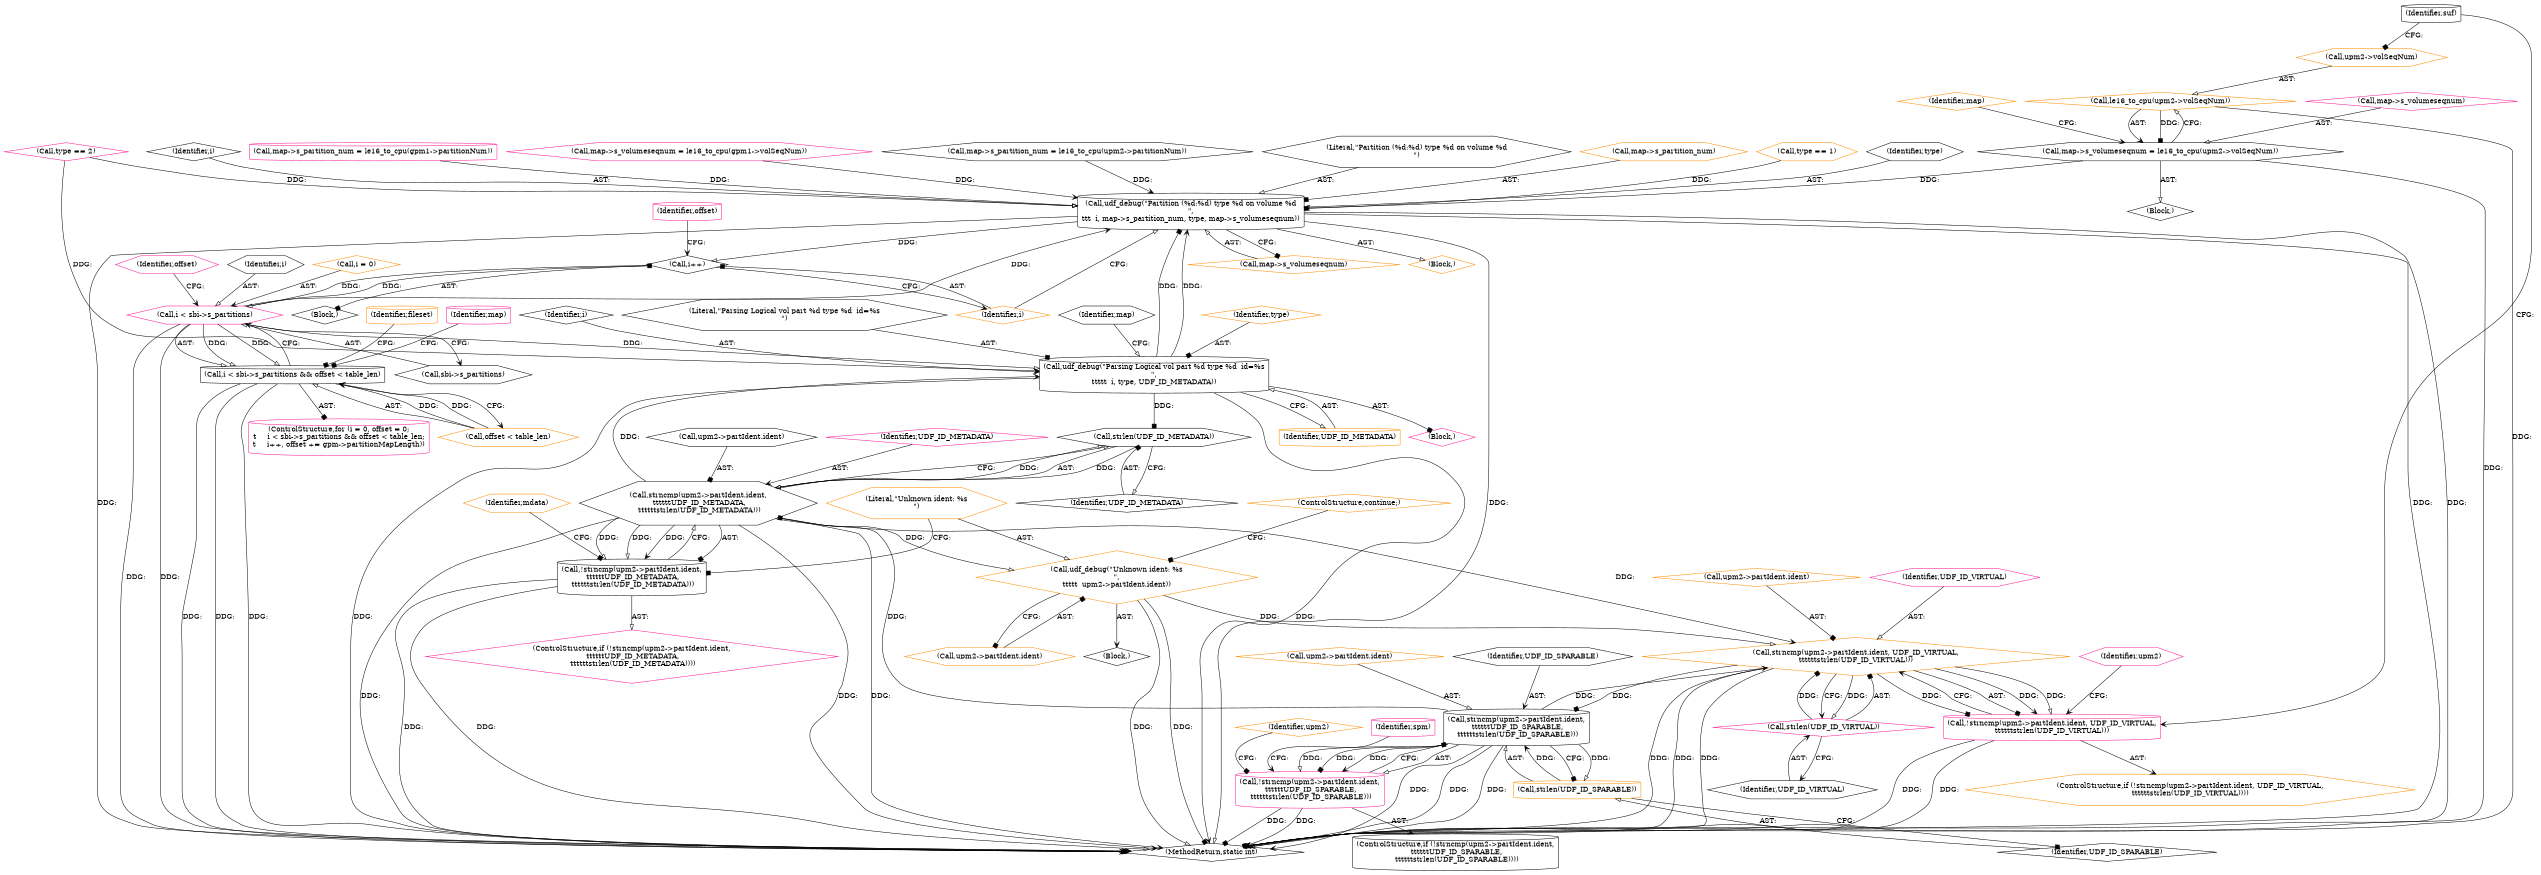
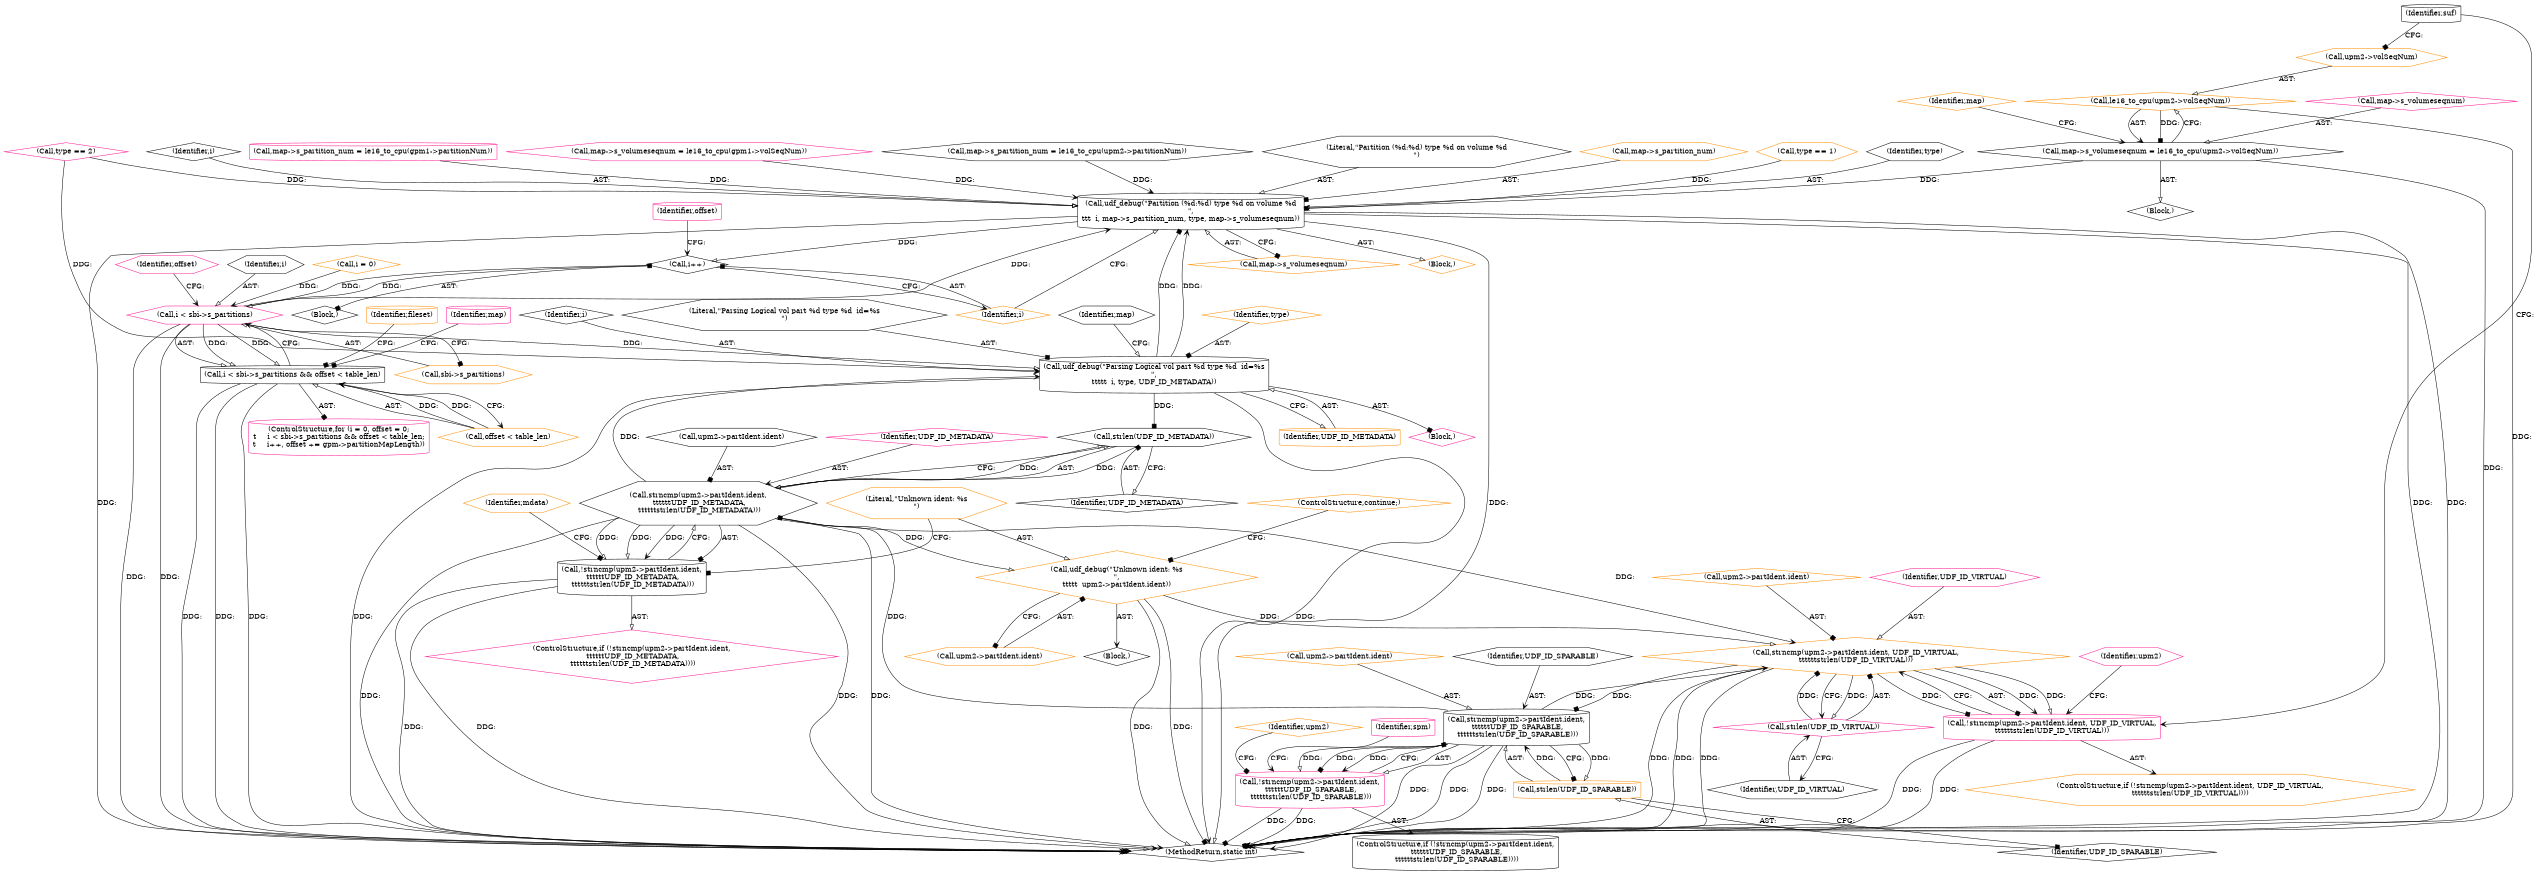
  digraph {
    node [color=black shape=diamond]
    edge [arrowhead=vee]
    n1 [color=darkorange label="(Call,le16_to_cpu(upm2->volSeqNum))"]
    n2 [label="(Call,map->s_volumeseqnum = le16_to_cpu(upm2->volSeqNum))" shape=hexagon]
    n3 [label="(MethodReturn,static int)"]
    n4 [label="(Call,udf_debug(\"Partition (%d:%d) type %d on volume %d\n\",\n\t\t\t  i, map->s_partition_num, type, map->s_volumeseqnum))" shape=cylinder]
    n5 [label="(Block,)"]
    n6 [color=darkorange label="(Call,upm2->volSeqNum)" shape=hexagon]
    n7 [label="(Call,i++)"]
    n8 [color=darkorange label="(Call,map->s_volumeseqnum)"]
    n9 [color=darkorange label="(Block,)"]
    n10 [color=deeppink label="(Call,i < sbi->s_partitions)" shape=hexagon]
    n11 [color=darkorange label="(Identifier,i)"]
    n12 [label="(Block,)"]
    n13 [label="(Call,i < sbi->s_partitions && offset < table_len)" shape=cylinder]
    n14 [label="(Call,udf_debug(\"Parsing Logical vol part %d type %d  id=%s\n\",\n\t\t\t\t\t  i, type, UDF_ID_METADATA))" shape=cylinder]
-   n15 [label="(Call,sbi->s_partitions)" shape=hexagon]
+   n15 [color=darkorange label="(Call,sbi->s_partitions)" shape=hexagon]
    n16 [color=deeppink label="(ControlStructure,for (i = 0, offset = 0;\n\t     i < sbi->s_partitions && offset < table_len;\n\t     i++, offset += gpm->partitionMapLength))" shape=cylinder]
    n17 [color=darkorange label="(Call,offset < table_len)" shape=hexagon]
    n18 [label="(Call,strlen(UDF_ID_METADATA))" shape=hexagon]
    n19 [color=darkorange label="(Identifier,UDF_ID_METADATA)" shape=cylinder]
    n20 [color=deeppink label="(Block,)"]
    n21 [label="(Call,strncmp(upm2->partIdent.ident,\n \t\t\t\t\t\tUDF_ID_METADATA,\n \t\t\t\t\t\tstrlen(UDF_ID_METADATA)))" shape=hexagon]
    n22 [label="(Identifier,UDF_ID_METADATA)"]
    n23 [color=darkorange label="(Call,strncmp(upm2->partIdent.ident, UDF_ID_VIRTUAL,\n\t\t\t\t\t\tstrlen(UDF_ID_VIRTUAL)))"]
    n24 [label="(Call,!strncmp(upm2->partIdent.ident,\n \t\t\t\t\t\tUDF_ID_METADATA,\n \t\t\t\t\t\tstrlen(UDF_ID_METADATA)))" shape=cylinder]
    n25 [color=darkorange label="(Call,udf_debug(\"Unknown ident: %s\n\",\n\t\t\t\t\t  upm2->partIdent.ident))"]
    n26 [color=deeppink label="(Call,!strncmp(upm2->partIdent.ident, UDF_ID_VIRTUAL,\n\t\t\t\t\t\tstrlen(UDF_ID_VIRTUAL)))" shape=cylinder]
    n27 [color=deeppink label="(Call,strlen(UDF_ID_VIRTUAL))"]
    n28 [label="(Call,strncmp(upm2->partIdent.ident,\n \t\t\t\t\t\tUDF_ID_SPARABLE,\n \t\t\t\t\t\tstrlen(UDF_ID_SPARABLE)))" shape=cylinder]
    n29 [color=deeppink label="(ControlStructure,if (!strncmp(upm2->partIdent.ident,\n \t\t\t\t\t\tUDF_ID_METADATA,\n \t\t\t\t\t\tstrlen(UDF_ID_METADATA))))"]
    n30 [color=darkorange label="(Call,upm2->partIdent.ident)" shape=hexagon]
    n31 [label="(Block,)"]
    n32 [color=darkorange label="(ControlStructure,if (!strncmp(upm2->partIdent.ident, UDF_ID_VIRTUAL,\n\t\t\t\t\t\tstrlen(UDF_ID_VIRTUAL))))" shape=hexagon]
    n33 [label="(Identifier,UDF_ID_VIRTUAL)" shape=hexagon]
    n34 [color=deeppink label="(Call,!strncmp(upm2->partIdent.ident,\n \t\t\t\t\t\tUDF_ID_SPARABLE,\n \t\t\t\t\t\tstrlen(UDF_ID_SPARABLE)))" shape=cylinder]
    n35 [color=darkorange label="(Call,strlen(UDF_ID_SPARABLE))" shape=cylinder]
    n36 [label="(ControlStructure,if (!strncmp(upm2->partIdent.ident,\n \t\t\t\t\t\tUDF_ID_SPARABLE,\n \t\t\t\t\t\tstrlen(UDF_ID_SPARABLE))))" shape=cylinder]
    n37 [label="(Identifier,UDF_ID_SPARABLE)"]
    n38 [label="(Identifier,type)" shape=hexagon]
    n39 [label="(Call,upm2->partIdent.ident)" shape=hexagon]
    n40 [color=deeppink label="(Identifier,upm2)" shape=hexagon]
    n41 [color=deeppink label="(Identifier,UDF_ID_VIRTUAL)" shape=hexagon]
    n42 [color=darkorange label="(ControlStructure,continue;)"]
    n43 [label="(Identifier,i)"]
    n44 [color=deeppink label="(Call,map->s_partition_num = le16_to_cpu(gpm1->partitionNum))" shape=cylinder]
    n45 [color=deeppink label="(Call,map->s_volumeseqnum = le16_to_cpu(gpm1->volSeqNum))" shape=hexagon]
    n46 [label="(Identifier,suf)" shape=cylinder]
    n47 [color=darkorange label="(Identifier,type)"]
    n48 [label="(Call,map->s_partition_num = le16_to_cpu(upm2->partitionNum))" shape=hexagon]
    n49 [color=darkorange label="(Identifier,upm2)"]
    n50 [label="(Literal,\"Partition (%d:%d) type %d on volume %d\n\")" shape=hexagon]
    n51 [color=darkorange label="(Call,upm2->partIdent.ident)"]
    n52 [label="(Identifier,UDF_ID_SPARABLE)" shape=hexagon]
    n53 [color=deeppink label="(Identifier,spm)" shape=cylinder]
    n54 [label="(Identifier,i)"]
    n55 [color=darkorange label="(Call,map->s_partition_num)" shape=hexagon]
    n56 [color=deeppink label="(Identifier,offset)" shape=hexagon]
    n57 [label="(Identifier,i)" shape=hexagon]
    n58 [color=darkorange label="(Identifier,fileset)" shape=cylinder]
    n59 [color=darkorange label="(Identifier,map)"]
    n60 [label="(Literal,\"Parsing Logical vol part %d type %d  id=%s\n\")" shape=hexagon]
    n61 [color=deeppink label="(Call,type == 2)"]
    n62 [color=deeppink label="(Identifier,UDF_ID_METADATA)"]
    n63 [color=darkorange label="(Call,i = 0)"]
    n64 [color=deeppink label="(Call,map->s_volumeseqnum)"]
    n65 [color=darkorange label="(Call,type == 1)" shape=hexagon]
    n66 [color=darkorange label="(Call,upm2->partIdent.ident)"]
    n67 [color=darkorange label="(Literal,\"Unknown ident: %s\n\")" shape=hexagon]
    n68 [label="(Identifier,map)" shape=hexagon]
    n69 [color=deeppink label="(Identifier,offset)" shape=cylinder]
    n70 [color=darkorange label="(Identifier,mdata)" shape=hexagon]
    n71 [color=deeppink label="(Identifier,map)" shape=cylinder]
    n1 -> n2 [label="AST: "]
    n1 -> n2 [arrowhead=box label="DDG: "]
    n1 -> n3 [arrowhead=box label="DDG: "]
    n2 -> n1 [arrowhead=onormal label="CFG: "]
    n2 -> n3 [label="DDG: "]
    n2 -> n4 [label="DDG: "]
    n2 -> n5 [arrowhead=onormal label="AST: "]
    n4 -> n3 [arrowhead=onormal label="DDG: "]
    n4 -> n3 [label="DDG: "]
    n4 -> n3 [label="DDG: "]
    n4 -> n3 [label="DDG: "]
    n4 -> n7 [arrowhead=onormal label="DDG: "]
    n4 -> n8 [arrowhead=box label="CFG: "]
    n4 -> n9 [arrowhead=onormal label="AST: "]
    n6 -> n1 [arrowhead=onormal label="AST: "]
    n7 -> n10 [arrowhead=onormal label="DDG: "]
    n7 -> n11 [label="CFG: "]
    n7 -> n12 [arrowhead=box label="AST: "]
    n8 -> n4 [arrowhead=onormal label="AST: "]
    n10 -> n3 [label="DDG: "]
    n10 -> n3 [arrowhead=onormal label="DDG: "]
    n10 -> n4 [label="DDG: "]
    n10 -> n7 [arrowhead=box label="DDG: "]
    n10 -> n13 [arrowhead=onormal label="AST: "]
    n10 -> n13 [arrowhead=onormal label="DDG: "]
    n10 -> n13 [arrowhead=onormal label="DDG: "]
    n10 -> n14 [arrowhead=onormal label="DDG: "]
-   n10 -> n15 [label="CFG: "]
+   n10 -> n15 [arrowhead=box label="CFG: "]
    n11 -> n4 [arrowhead=onormal label="CFG: "]
    n11 -> n7 [arrowhead=box label="AST: "]
    n13 -> n3 [arrowhead=box label="DDG: "]
    n13 -> n3 [label="DDG: "]
    n13 -> n3 [label="DDG: "]
    n13 -> n10 [label="CFG: "]
    n13 -> n16 [arrowhead=box label="AST: "]
    n13 -> n17 [label="CFG: "]
    n14 -> n3 [label="DDG: "]
    n14 -> n3 [label="DDG: "]
    n14 -> n4 [label="DDG: "]
    n14 -> n4 [arrowhead=box label="DDG: "]
    n14 -> n18 [arrowhead=box label="DDG: "]
    n14 -> n19 [arrowhead=onormal label="CFG: "]
    n14 -> n20 [arrowhead=box label="AST: "]
    n15 -> n10 [arrowhead=onormal label="AST: "]
    n17 -> n13 [arrowhead=onormal label="AST: "]
    n17 -> n13 [label="DDG: "]
    n17 -> n13 [label="DDG: "]
    n18 -> n21 [arrowhead=onormal label="AST: "]
    n18 -> n21 [arrowhead=onormal label="DDG: "]
    n18 -> n22 [arrowhead=onormal label="CFG: "]
    n19 -> n14 [arrowhead=onormal label="AST: "]
    n21 -> n3 [label="DDG: "]
    n21 -> n3 [label="DDG: "]
    n21 -> n3 [label="DDG: "]
    n21 -> n14 [label="DDG: "]
    n21 -> n18 [arrowhead=onormal label="CFG: "]
    n21 -> n18 [arrowhead=onormal label="DDG: "]
    n21 -> n23 [label="DDG: "]
    n21 -> n24 [arrowhead=box label="AST: "]
    n21 -> n24 [arrowhead=onormal label="DDG: "]
    n21 -> n24 [arrowhead=onormal label="DDG: "]
    n21 -> n24 [label="DDG: "]
    n21 -> n25 [arrowhead=onormal label="DDG: "]
    n22 -> n18 [arrowhead=box label="AST: "]
    n23 -> n3 [arrowhead=box label="DDG: "]
    n23 -> n3 [label="DDG: "]
    n23 -> n3 [arrowhead=onormal label="DDG: "]
    n23 -> n26 [arrowhead=box label="AST: "]
    n23 -> n26 [label="DDG: "]
    n23 -> n26 [arrowhead=onormal label="DDG: "]
    n23 -> n26 [arrowhead=box label="DDG: "]
    n23 -> n27 [label="CFG: "]
    n23 -> n27 [arrowhead=onormal label="DDG: "]
    n23 -> n28 [arrowhead=box label="DDG: "]
    n24 -> n3 [arrowhead=onormal label="DDG: "]
    n24 -> n3 [arrowhead=onormal label="DDG: "]
    n24 -> n21 [arrowhead=onormal label="CFG: "]
    n24 -> n29 [arrowhead=onormal label="AST: "]
    n25 -> n3 [arrowhead=onormal label="DDG: "]
    n25 -> n3 [arrowhead=box label="DDG: "]
    n25 -> n23 [arrowhead=onormal label="DDG: "]
    n25 -> n30 [arrowhead=box label="CFG: "]
    n25 -> n31 [label="AST: "]
    n26 -> n3 [label="DDG: "]
    n26 -> n3 [label="DDG: "]
    n26 -> n23 [label="CFG: "]
    n26 -> n32 [label="AST: "]
    n27 -> n23 [arrowhead=box label="AST: "]
    n27 -> n23 [arrowhead=box label="DDG: "]
    n27 -> n33 [label="CFG: "]
    n28 -> n3 [label="DDG: "]
    n28 -> n3 [arrowhead=onormal label="DDG: "]
    n28 -> n3 [label="DDG: "]
    n28 -> n21 [arrowhead=box label="DDG: "]
    n28 -> n23 [label="DDG: "]
    n28 -> n34 [arrowhead=onormal label="AST: "]
    n28 -> n34 [arrowhead=onormal label="DDG: "]
    n28 -> n34 [arrowhead=box label="DDG: "]
    n28 -> n34 [label="DDG: "]
    n28 -> n35 [arrowhead=box label="CFG: "]
    n28 -> n35 [arrowhead=onormal label="DDG: "]
    n30 -> n25 [arrowhead=box label="AST: "]
    n33 -> n27 [label="AST: "]
    n34 -> n3 [arrowhead=box label="DDG: "]
    n34 -> n3 [arrowhead=box label="DDG: "]
    n34 -> n28 [arrowhead=box label="CFG: "]
    n34 -> n36 [label="AST: "]
    n35 -> n28 [arrowhead=onormal label="AST: "]
    n35 -> n28 [label="DDG: "]
    n35 -> n37 [arrowhead=box label="CFG: "]
    n37 -> n35 [arrowhead=onormal label="AST: "]
    n38 -> n4 [arrowhead=onormal label="AST: "]
    n39 -> n21 [arrowhead=box label="AST: "]
    n40 -> n26 [label="CFG: "]
    n41 -> n23 [arrowhead=onormal label="AST: "]
    n42 -> n25 [arrowhead=box label="CFG: "]
    n43 -> n4 [arrowhead=onormal label="AST: "]
    n44 -> n4 [arrowhead=onormal label="DDG: "]
    n45 -> n4 [label="DDG: "]
    n46 -> n6 [arrowhead=box label="CFG: "]
    n46 -> n26 [label="CFG: "]
    n47 -> n14 [arrowhead=box label="AST: "]
    n48 -> n4 [label="DDG: "]
    n49 -> n34 [arrowhead=box label="CFG: "]
    n50 -> n4 [arrowhead=onormal label="AST: "]
    n51 -> n28 [arrowhead=onormal label="AST: "]
    n52 -> n28 [label="AST: "]
    n53 -> n34 [label="CFG: "]
    n54 -> n14 [label="AST: "]
    n55 -> n4 [arrowhead=box label="AST: "]
    n56 -> n10 [label="CFG: "]
    n57 -> n10 [arrowhead=onormal label="AST: "]
    n58 -> n13 [arrowhead=box label="CFG: "]
    n59 -> n2 [label="CFG: "]
    n60 -> n14 [arrowhead=box label="AST: "]
    n61 -> n4 [arrowhead=onormal label="DDG: "]
    n61 -> n14 [label="DDG: "]
    n62 -> n21 [label="AST: "]
-   n63 -> n10 [label="AST: "]
+   n63 -> n10 [label="DDG: "]
    n64 -> n2 [arrowhead=onormal label="AST: "]
    n65 -> n4 [arrowhead=box label="DDG: "]
    n66 -> n23 [arrowhead=box label="AST: "]
    n67 -> n24 [arrowhead=box label="CFG: "]
    n67 -> n25 [arrowhead=onormal label="AST: "]
    n68 -> n14 [arrowhead=onormal label="CFG: "]
    n69 -> n7 [label="CFG: "]
    n70 -> n24 [arrowhead=box label="CFG: "]
    n71 -> n13 [arrowhead=box label="CFG: "]
  }
